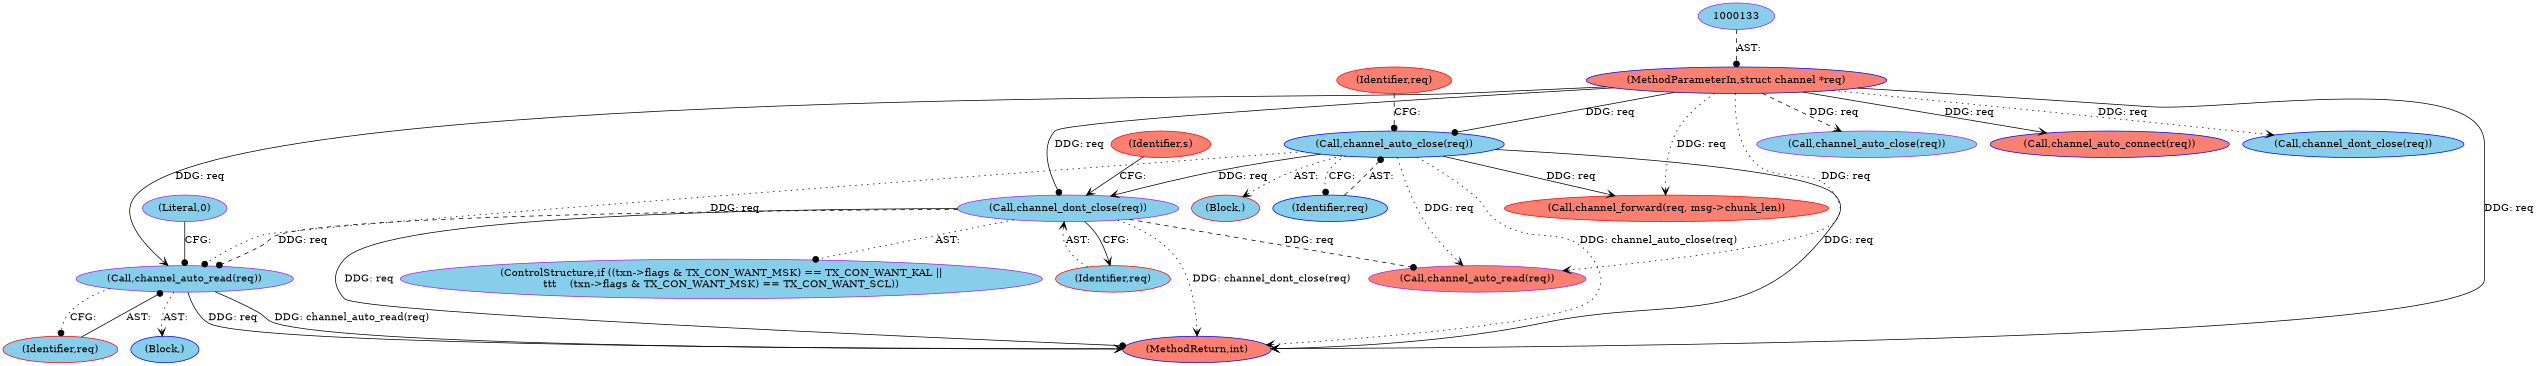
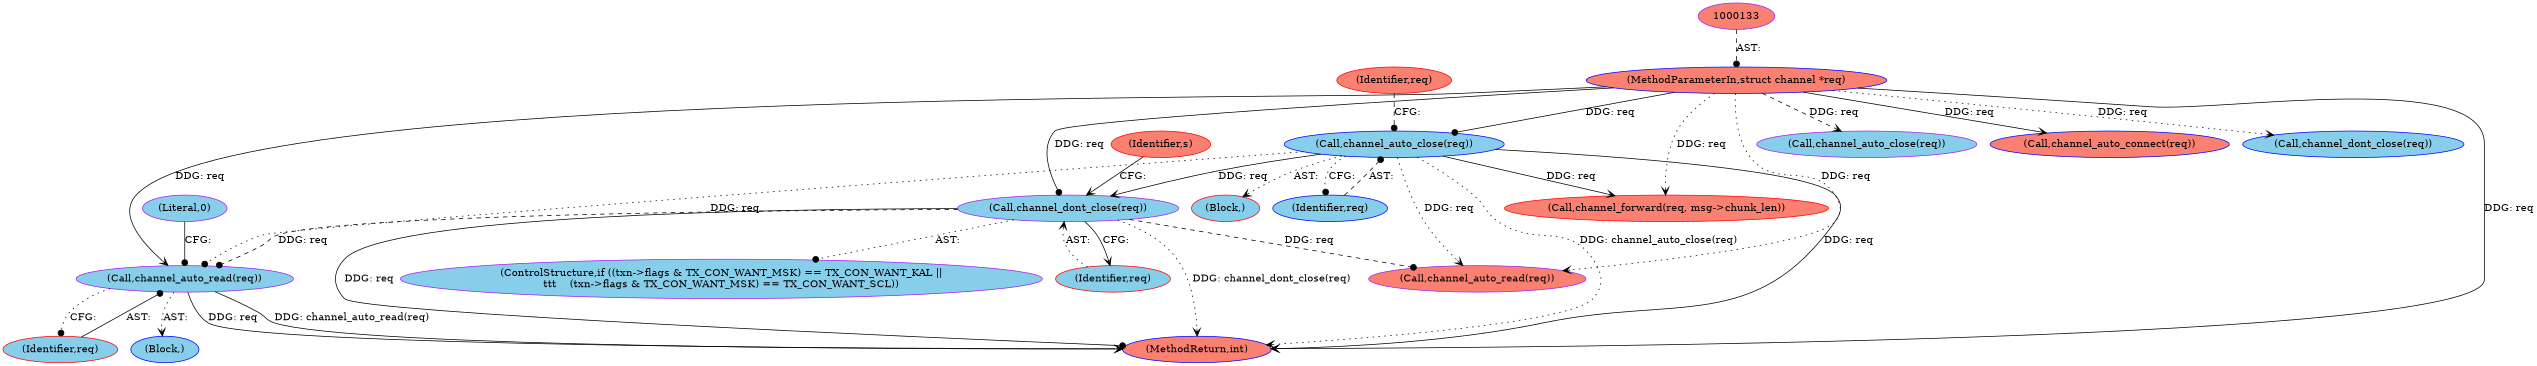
  digraph {
    node [color=purple fillcolor=skyblue style=filled]
    edge [arrowhead=vee style=solid]
    n1 [label="(Call,channel_auto_read(req))"]
    n2 [color=blue label="(Block,)"]
    n3 [color=blue fillcolor=salmon label="(MethodReturn,int)"]
    n4 [color=red label="(Identifier,req)"]
    n5 [color=blue label="(Call,channel_auto_close(req))"]
    n6 [label="(Call,channel_dont_close(req))"]
    n7 [color=red label="(Block,)"]
    n8 [fillcolor=salmon label="(Call,channel_auto_read(req))"]
    n9 [color=red fillcolor=salmon label="(Call,channel_forward(req, msg->chunk_len))"]
    n10 [color=blue label="(Identifier,req)"]
    n11 [color=red label="(Identifier,req)"]
    n12 [label="(ControlStructure,if ((txn->flags & TX_CON_WANT_MSK) == TX_CON_WANT_KAL ||\n\t\t\t    (txn->flags & TX_CON_WANT_MSK) == TX_CON_WANT_SCL))"]
    n13 [color=blue fillcolor=salmon label="(MethodParameterIn,struct channel *req)"]
    n14 [label="(Call,channel_auto_close(req))"]
    n15 [color=blue fillcolor=salmon label="(Call,channel_auto_connect(req))"]
    n16 [color=blue label="(Call,channel_dont_close(req))"]
-   1000133
+   1000133 [fillcolor=salmon]
    n18 [color=red fillcolor=salmon label="(Identifier,req)"]
    n19 [label="(Literal,0)"]
    n20 [color=red fillcolor=salmon label="(Identifier,s)"]
    n1 -> n2 [label="AST: " style=dotted]
    n1 -> n3 [label="DDG: req"]
    n1 -> n3 [label="DDG: channel_auto_read(req)"]
    n1 -> n4 [arrowhead=dot label="CFG: " style=dotted]
    n4 -> n1 [arrowhead=dot label="AST: "]
    n5 -> n1 [arrowhead=dot label="DDG: req" style=dotted]
    n5 -> n3 [label="DDG: channel_auto_close(req)" style=dotted]
    n5 -> n3 [label="DDG: req"]
    n5 -> n6 [label="DDG: req"]
    n5 -> n7 [label="AST: " style=dotted]
    n5 -> n8 [label="DDG: req" style=dotted]
    n5 -> n9 [label="DDG: req"]
    n5 -> n10 [arrowhead=dot label="CFG: " style=dotted]
    n6 -> n1 [arrowhead=dot label="DDG: req" style=dashed]
    n6 -> n3 [label="DDG: channel_dont_close(req)" style=dotted]
    n6 -> n3 [arrowhead=dot label="DDG: req"]
    n6 -> n8 [arrowhead=dot label="DDG: req" style=dashed]
    n6 -> n11 [label="CFG: "]
    n6 -> n12 [arrowhead=dot label="AST: " style=dotted]
    n10 -> n5 [arrowhead=dot label="AST: " style=dashed]
    n11 -> n6 [label="AST: " style=dotted]
    n13 -> n1 [label="DDG: req"]
    n13 -> n3 [label="DDG: req"]
    n13 -> n5 [arrowhead=dot label="DDG: req"]
    n13 -> n6 [arrowhead=dot label="DDG: req"]
    n13 -> n8 [label="DDG: req" style=dotted]
    n13 -> n9 [label="DDG: req" style=dotted]
    n13 -> n14 [label="DDG: req" style=dashed]
    n13 -> n15 [label="DDG: req"]
    n13 -> n16 [label="DDG: req" style=dotted]
    1000133 -> n13 [arrowhead=dot label="AST: " style=dashed]
    n18 -> n5 [arrowhead=dot label="CFG: " style=dashed]
    n19 -> n1 [arrowhead=dot label="CFG: "]
    n20 -> n6 [label="CFG: "]
  }
